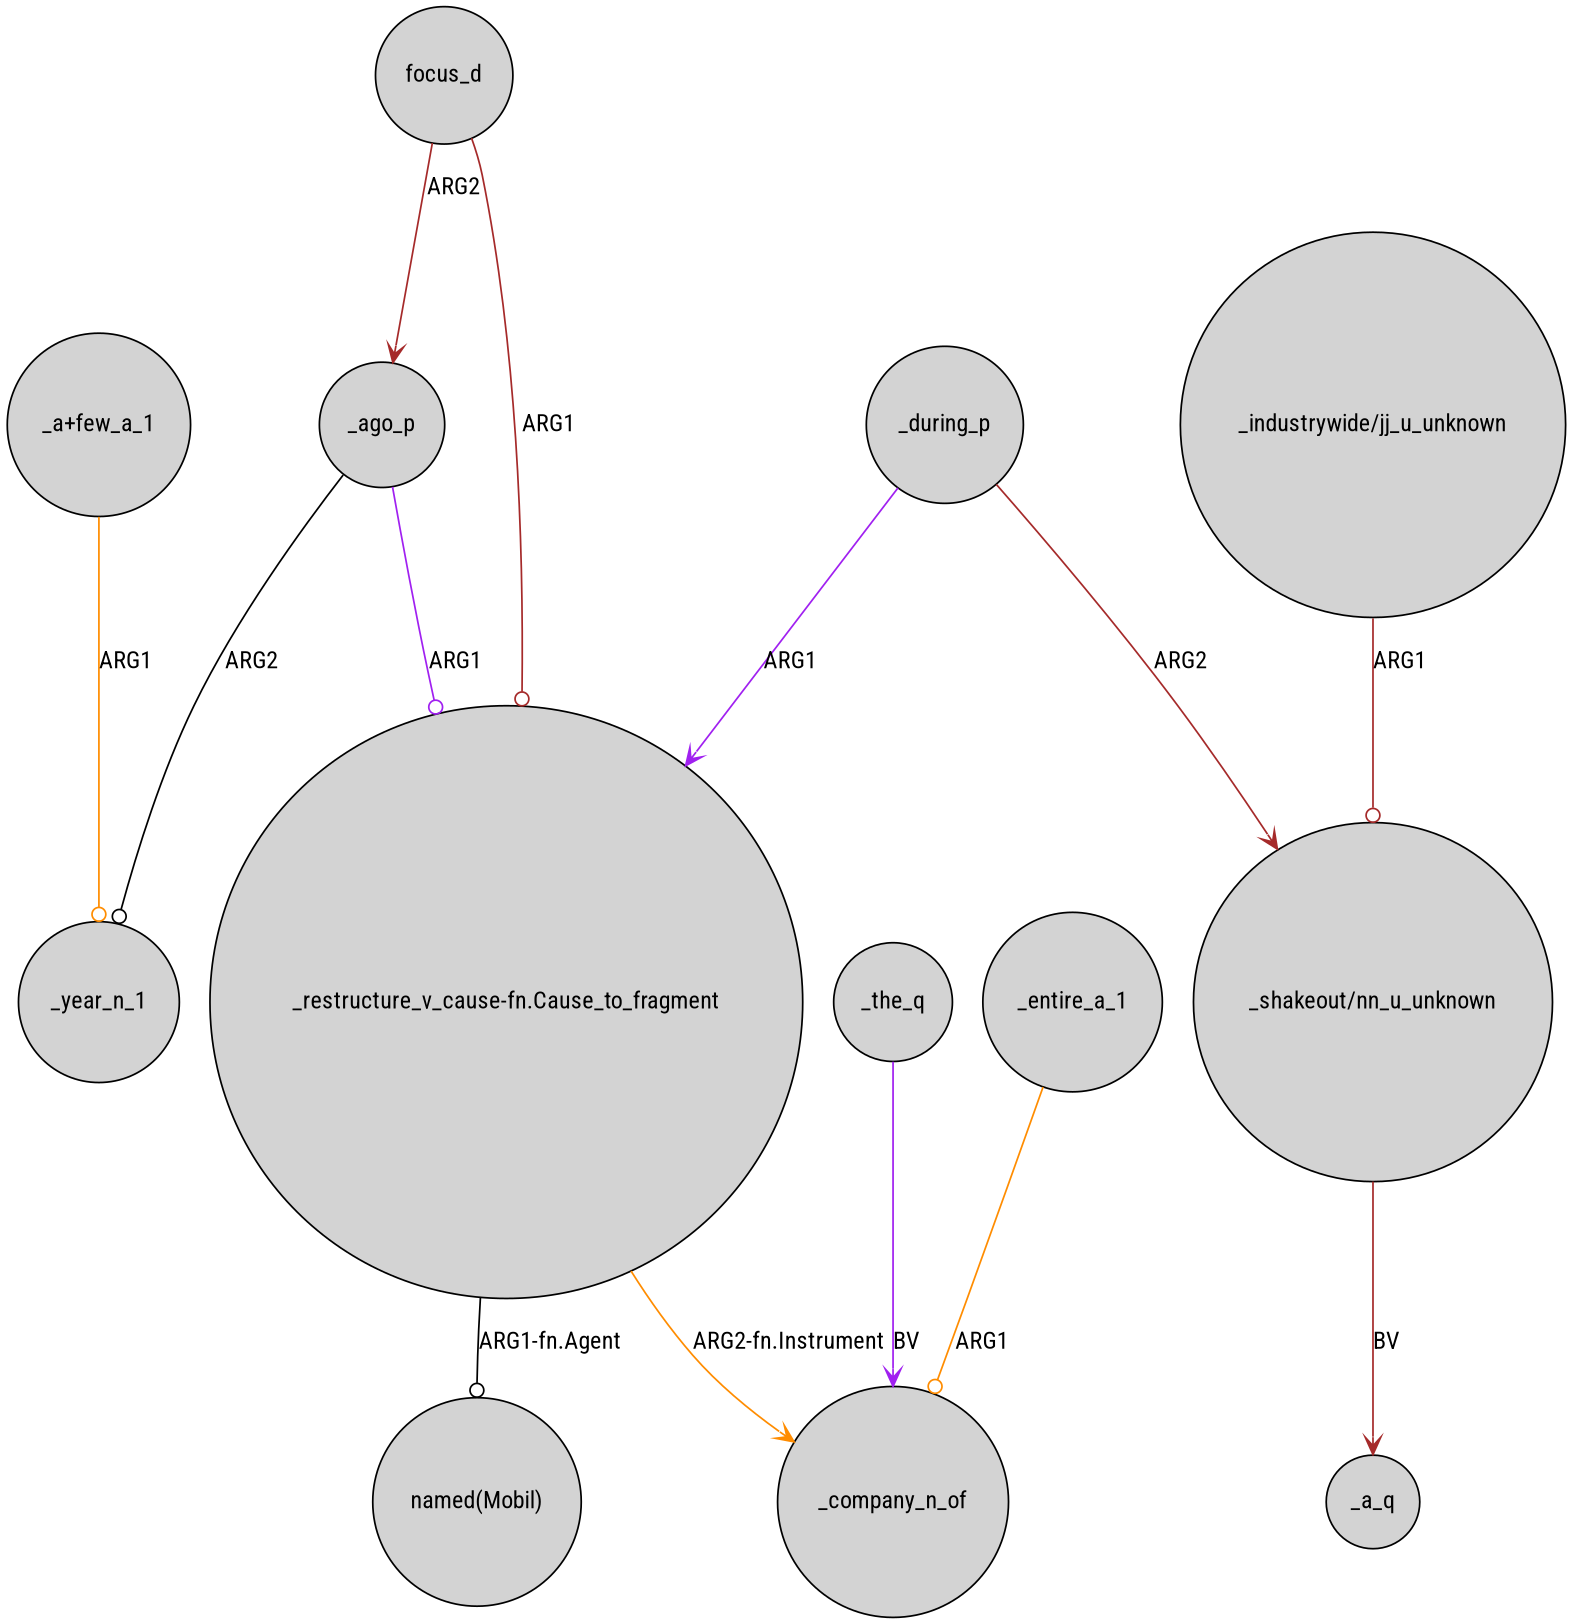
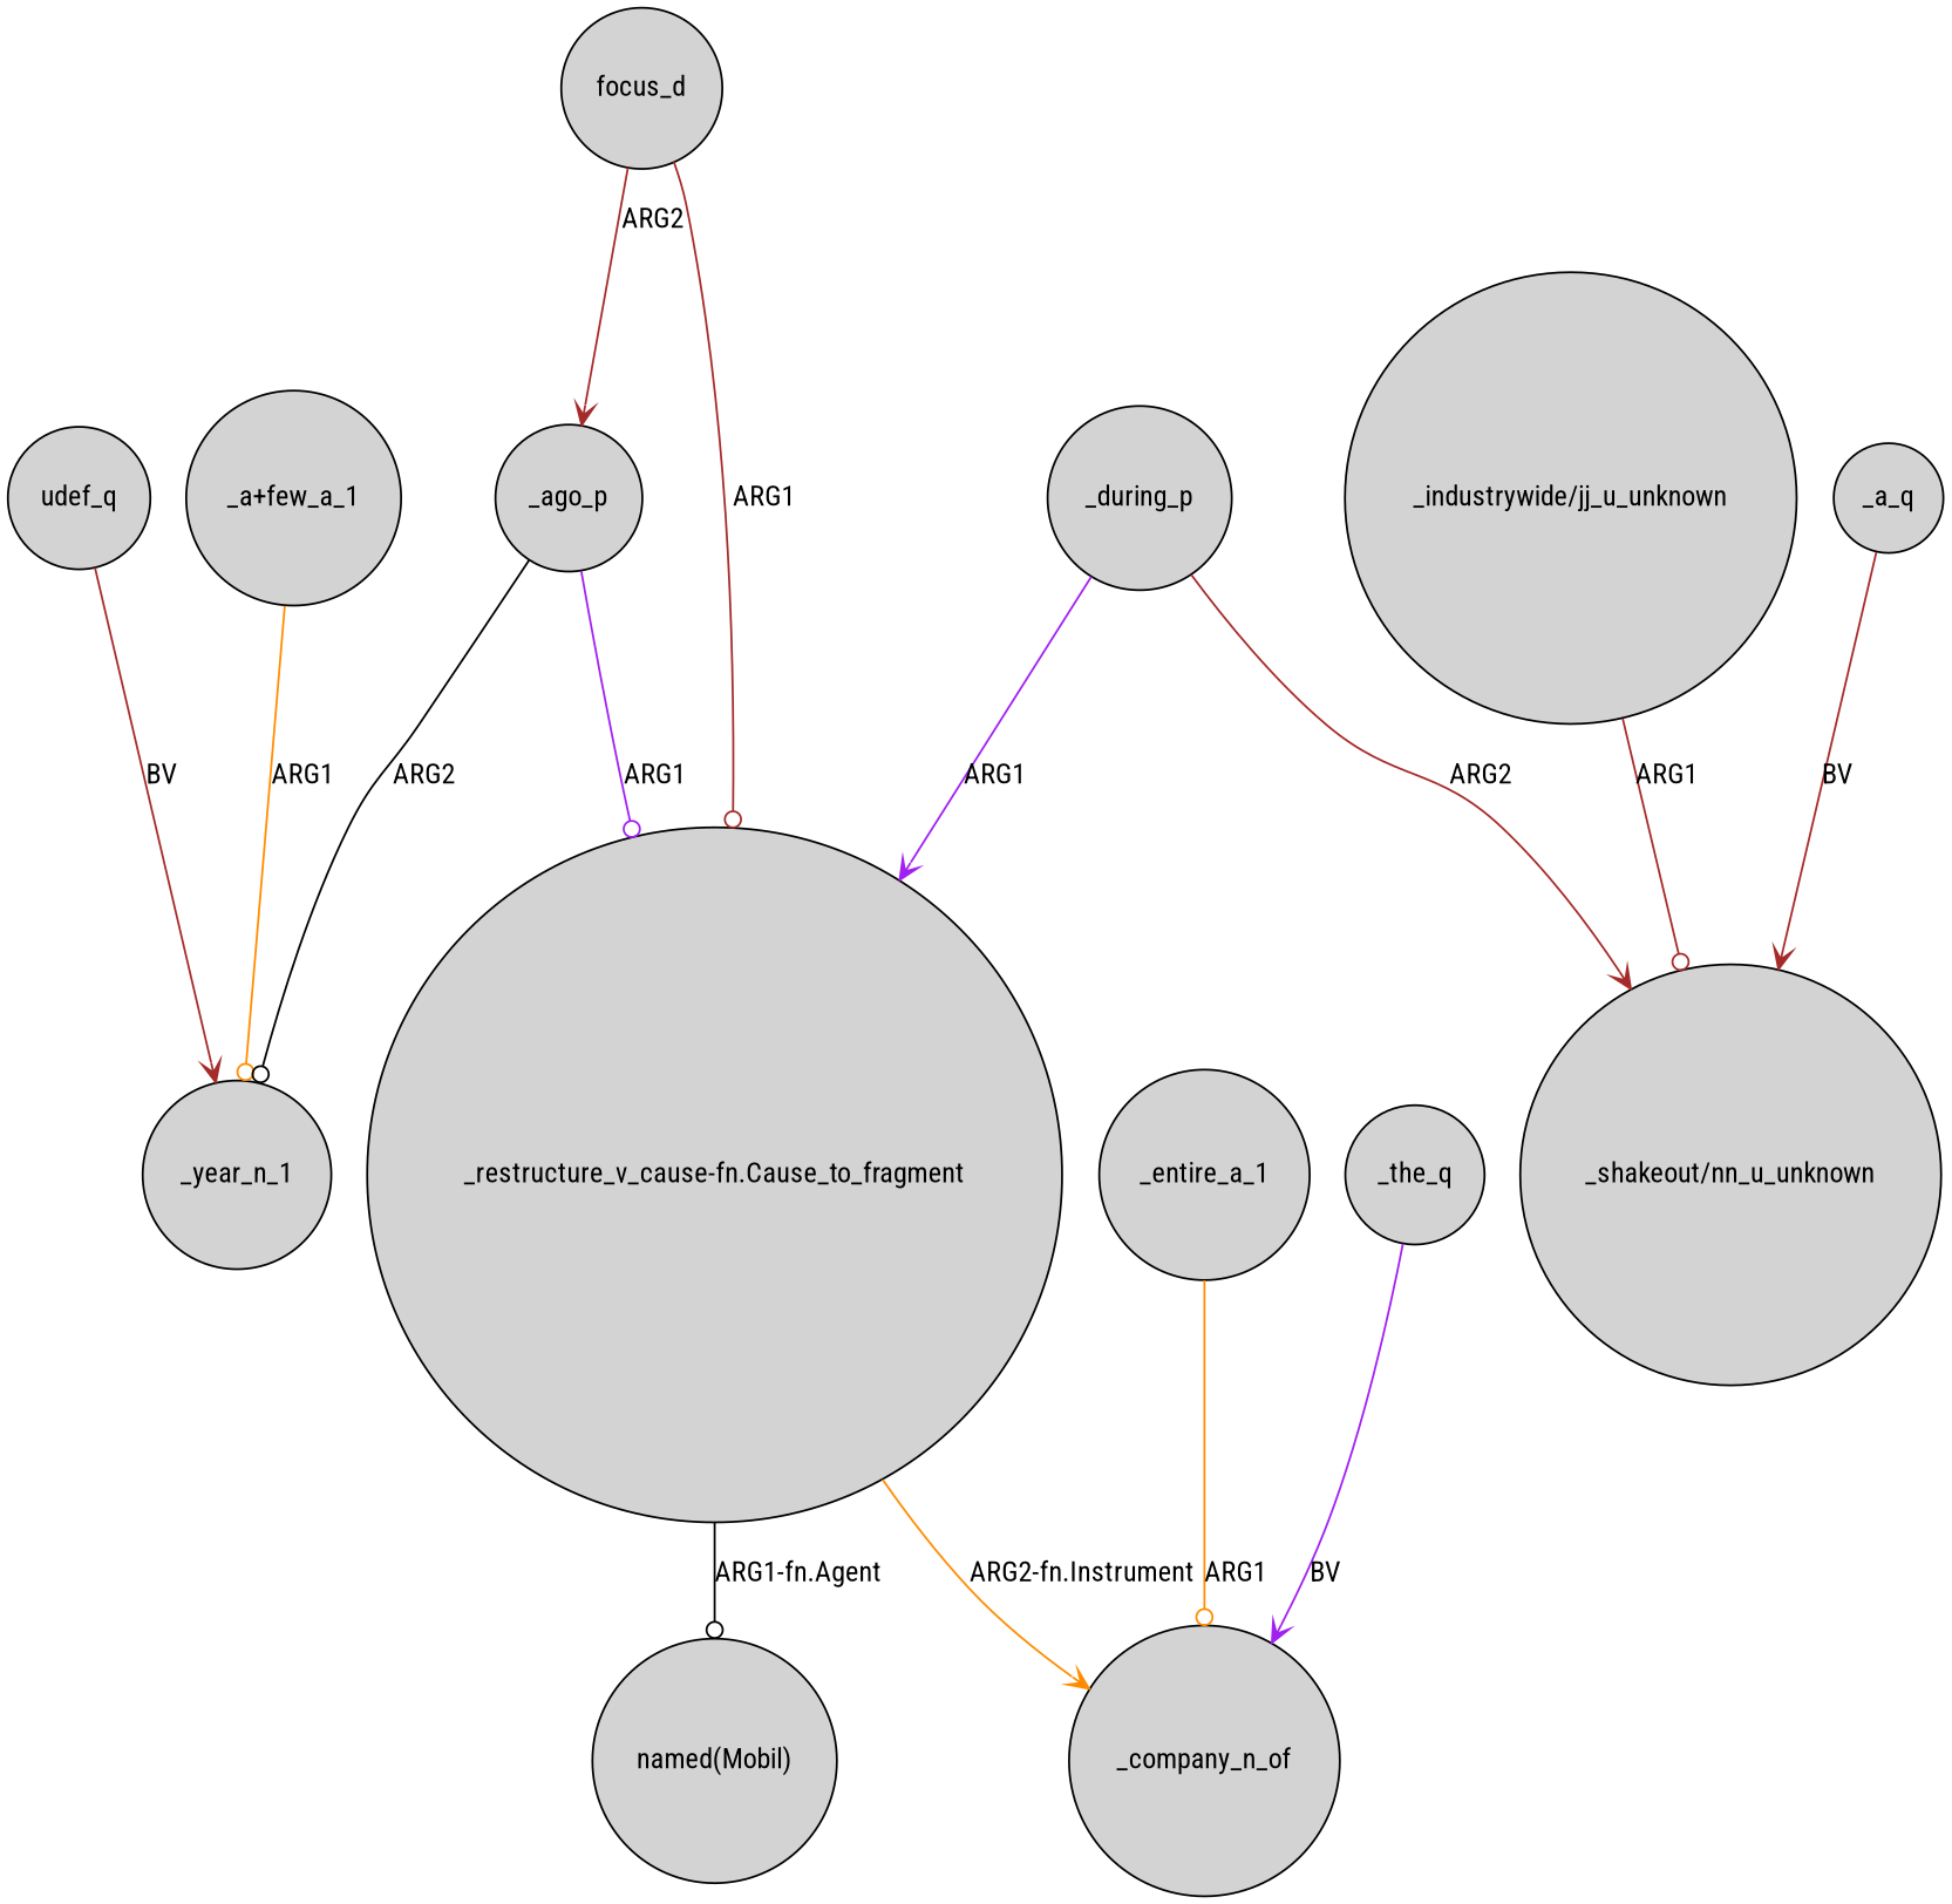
  digraph {
    fontname="Roboto Condensed"
    node [fontname="Roboto Condensed" shape=circle style=filled]
    edge [arrowhead=odot color=brown fontname="Roboto Condensed"]
    "_a+few_a_1"
    _year_n_1
+   udef_q
    _during_p
    "_shakeout/nn_u_unknown"
    "_restructure_v_cause-fn.Cause_to_fragment"
    _company_n_of
    "named(Mobil)"
    _entire_a_1
    _ago_p
    "_industrywide/jj_u_unknown"
    focus_d
    _the_q
    _a_q
    "_a+few_a_1" -> _year_n_1 [color=darkorange label=ARG1]
+   udef_q -> _year_n_1 [arrowhead=vee label=BV]
    _during_p -> "_shakeout/nn_u_unknown" [arrowhead=vee label=ARG2]
    _during_p -> "_restructure_v_cause-fn.Cause_to_fragment" [arrowhead=vee color=purple label=ARG1]
    "_restructure_v_cause-fn.Cause_to_fragment" -> _company_n_of [arrowhead=vee color=darkorange label="ARG2-fn.Instrument"]
    "_restructure_v_cause-fn.Cause_to_fragment" -> "named(Mobil)" [color=black label="ARG1-fn.Agent"]
    _entire_a_1 -> _company_n_of [color=darkorange label=ARG1]
    _ago_p -> _year_n_1 [color=black label=ARG2]
    _ago_p -> "_restructure_v_cause-fn.Cause_to_fragment" [color=purple label=ARG1]
    "_industrywide/jj_u_unknown" -> "_shakeout/nn_u_unknown" [label=ARG1]
    focus_d -> "_restructure_v_cause-fn.Cause_to_fragment" [label=ARG1]
    focus_d -> _ago_p [arrowhead=vee label=ARG2]
    _the_q -> _company_n_of [arrowhead=vee color=purple label=BV]
-   "_shakeout/nn_u_unknown" -> _a_q [arrowhead=vee label=BV]
+   _a_q -> "_shakeout/nn_u_unknown" [arrowhead=vee label=BV]
  }
